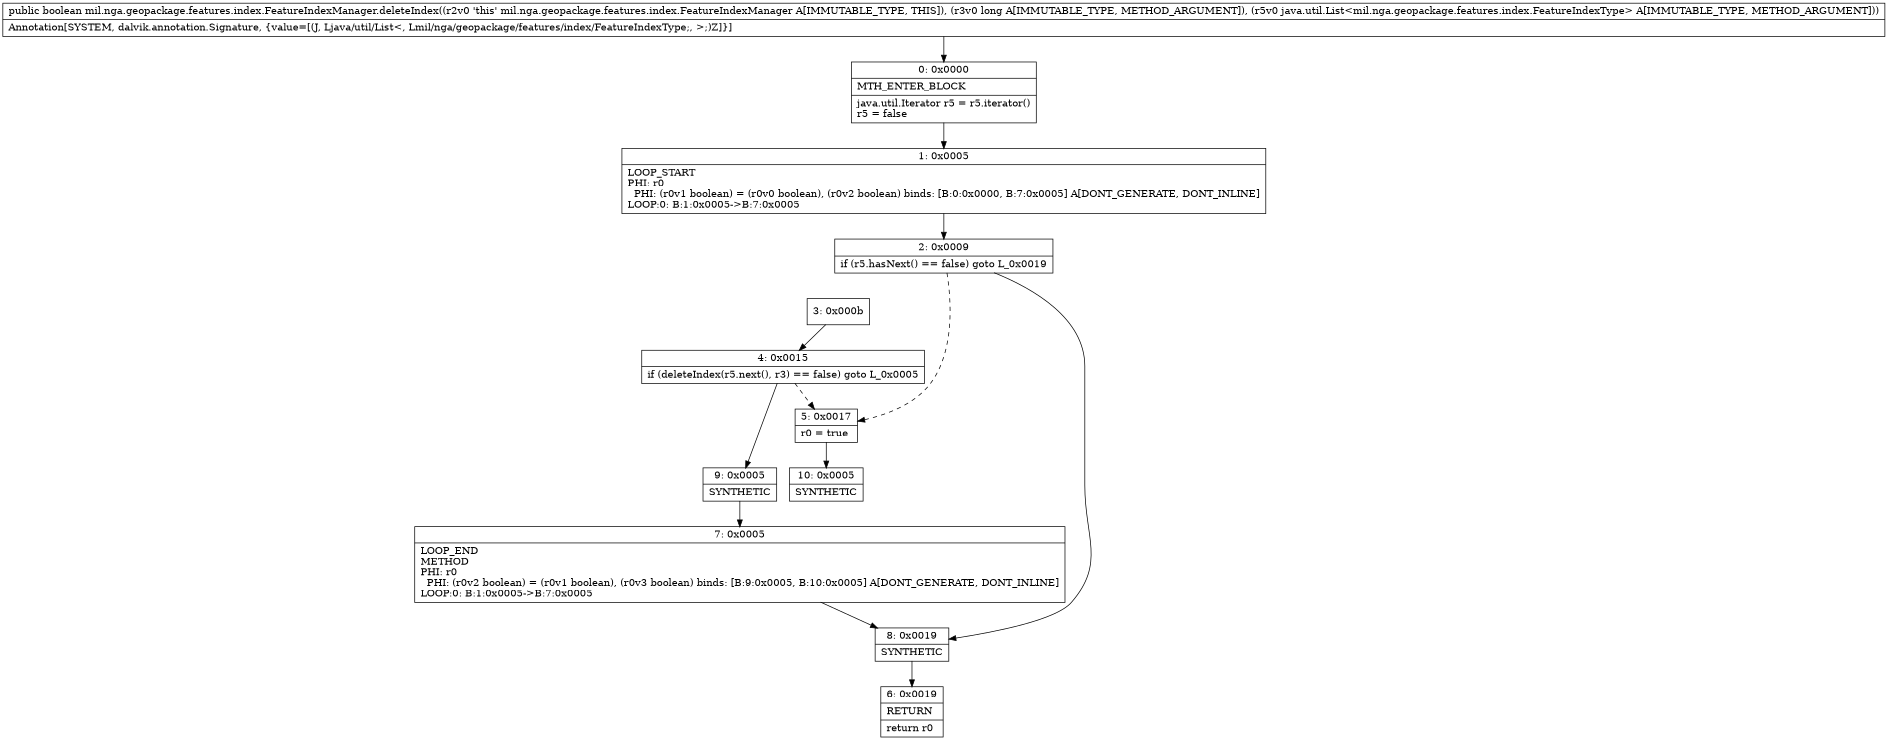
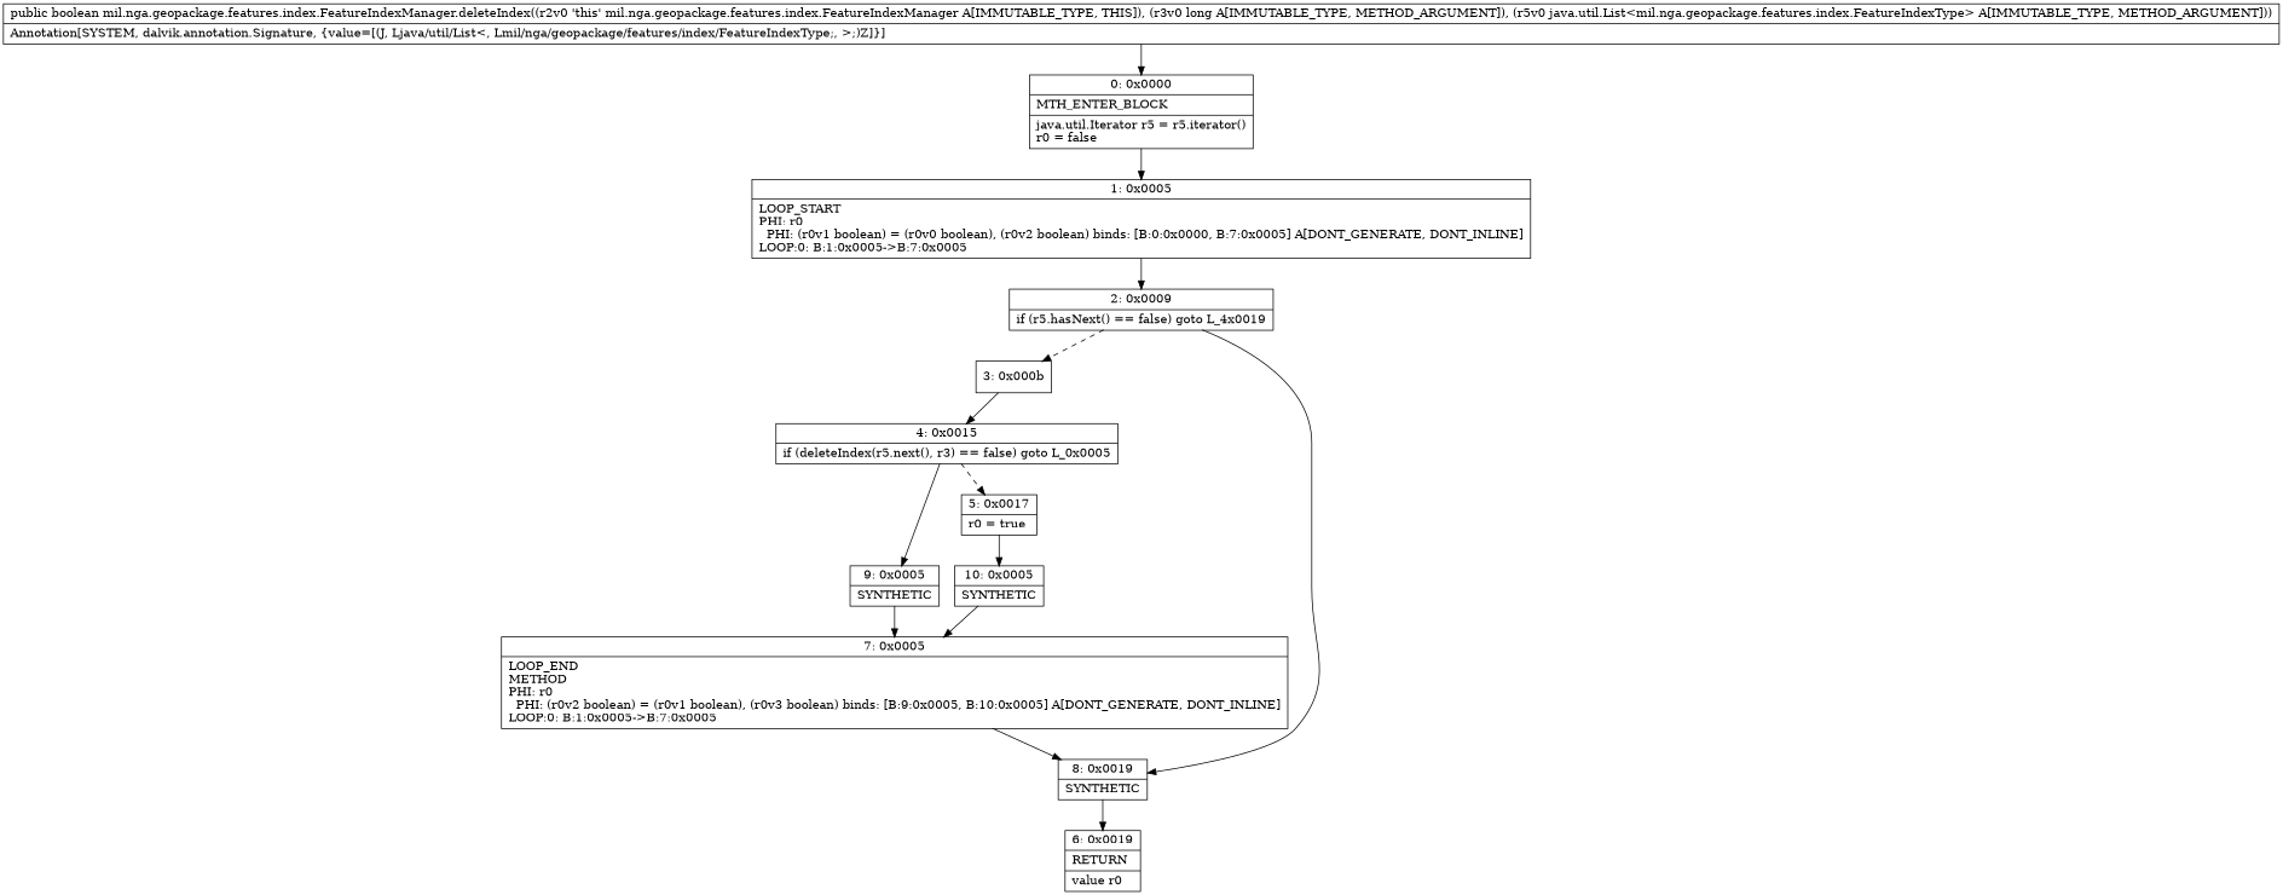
  digraph {
    node [shape=record]
-   n1 [label="{0\:\ 0x0000|MTH_ENTER_BLOCK\l|java.util.Iterator r5 = r5.iterator()\lr5 = false\l}"]
+   n1 [label="{0\:\ 0x0000|MTH_ENTER_BLOCK\l|java.util.Iterator r5 = r5.iterator()\lr0 = false\l}"]
    n2 [label="{1\:\ 0x0005|LOOP_START\lPHI: r0 \l  PHI: (r0v1 boolean) = (r0v0 boolean), (r0v2 boolean) binds: [B:0:0x0000, B:7:0x0005] A[DONT_GENERATE, DONT_INLINE]\lLOOP:0: B:1:0x0005\-\>B:7:0x0005\l}"]
-   n3 [label="{2\:\ 0x0009|if (r5.hasNext() == false) goto L_0x0019\l}"]
+   n3 [label="{2\:\ 0x0009|if (r5.hasNext() == false) goto L_4x0019\l}"]
    n4 [label="{3\:\ 0x000b}"]
    n5 [label="{8\:\ 0x0019|SYNTHETIC\l}"]
    n6 [label="{4\:\ 0x0015|if (deleteIndex(r5.next(), r3) == false) goto L_0x0005\l}"]
-   n7 [label="{6\:\ 0x0019|RETURN\l|return r0\l}"]
+   n7 [label="{6\:\ 0x0019|RETURN\l|value r0\l}"]
    n8 [label="{5\:\ 0x0017|r0 = true\l}"]
    n9 [label="{9\:\ 0x0005|SYNTHETIC\l}"]
    n10 [label="{10\:\ 0x0005|SYNTHETIC\l}"]
    n11 [label="{7\:\ 0x0005|LOOP_END\lMETHOD\lPHI: r0 \l  PHI: (r0v2 boolean) = (r0v1 boolean), (r0v3 boolean) binds: [B:9:0x0005, B:10:0x0005] A[DONT_GENERATE, DONT_INLINE]\lLOOP:0: B:1:0x0005\-\>B:7:0x0005\l}"]
    n12 [label="{public boolean mil.nga.geopackage.features.index.FeatureIndexManager.deleteIndex((r2v0 'this' mil.nga.geopackage.features.index.FeatureIndexManager A[IMMUTABLE_TYPE, THIS]), (r3v0 long A[IMMUTABLE_TYPE, METHOD_ARGUMENT]), (r5v0 java.util.List\<mil.nga.geopackage.features.index.FeatureIndexType\> A[IMMUTABLE_TYPE, METHOD_ARGUMENT]))  | Annotation[SYSTEM, dalvik.annotation.Signature, \{value=[(J, Ljava\/util\/List\<, Lmil\/nga\/geopackage\/features\/index\/FeatureIndexType;, \>;)Z]\}]\l}"]
    n1 -> n2
    n2 -> n3
-   n3 -> n8 [style=dashed]
+   n3 -> n4 [style=dashed]
    n3 -> n5
    n4 -> n6
    n5 -> n7
    n6 -> n8 [style=dashed]
    n6 -> n9
    n8 -> n10
    n9 -> n11
+   n10 -> n11
    n11 -> n5
    n12 -> n1
  }
